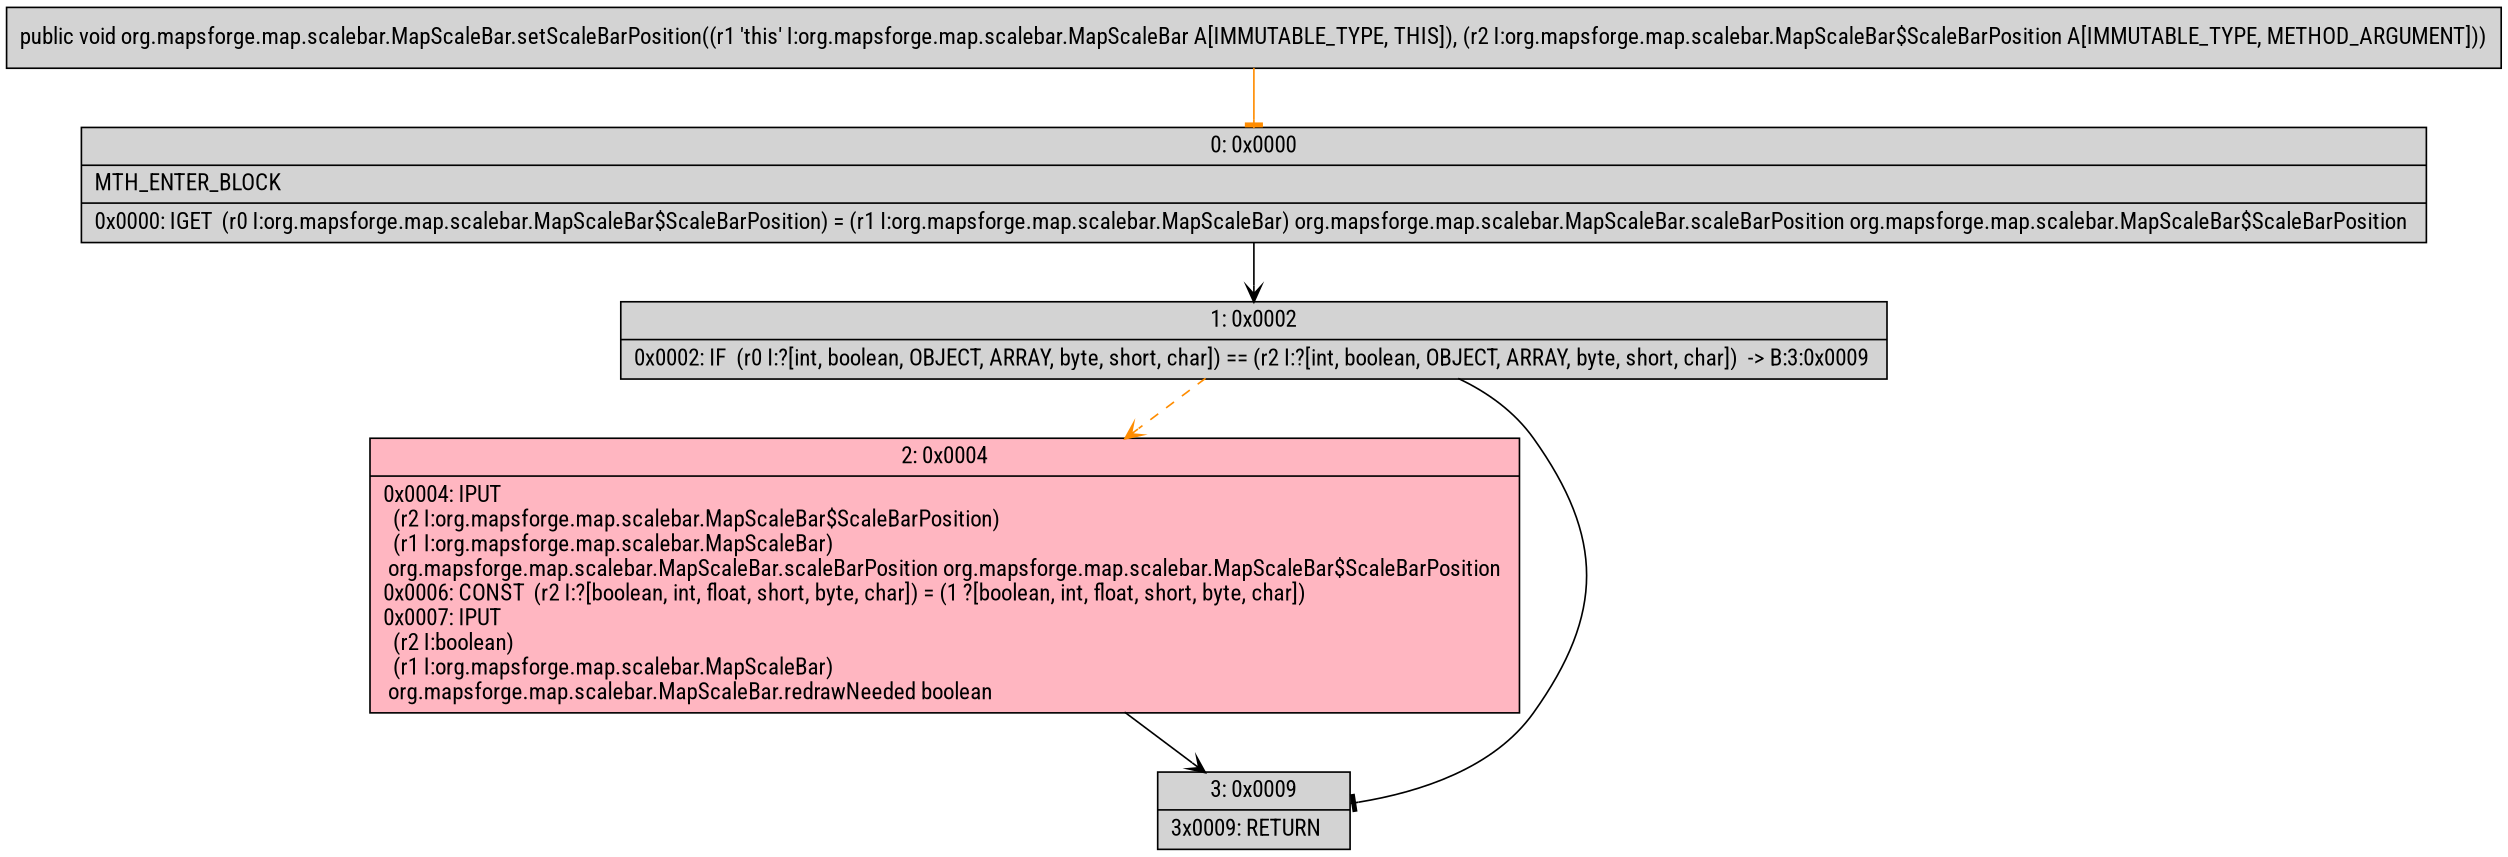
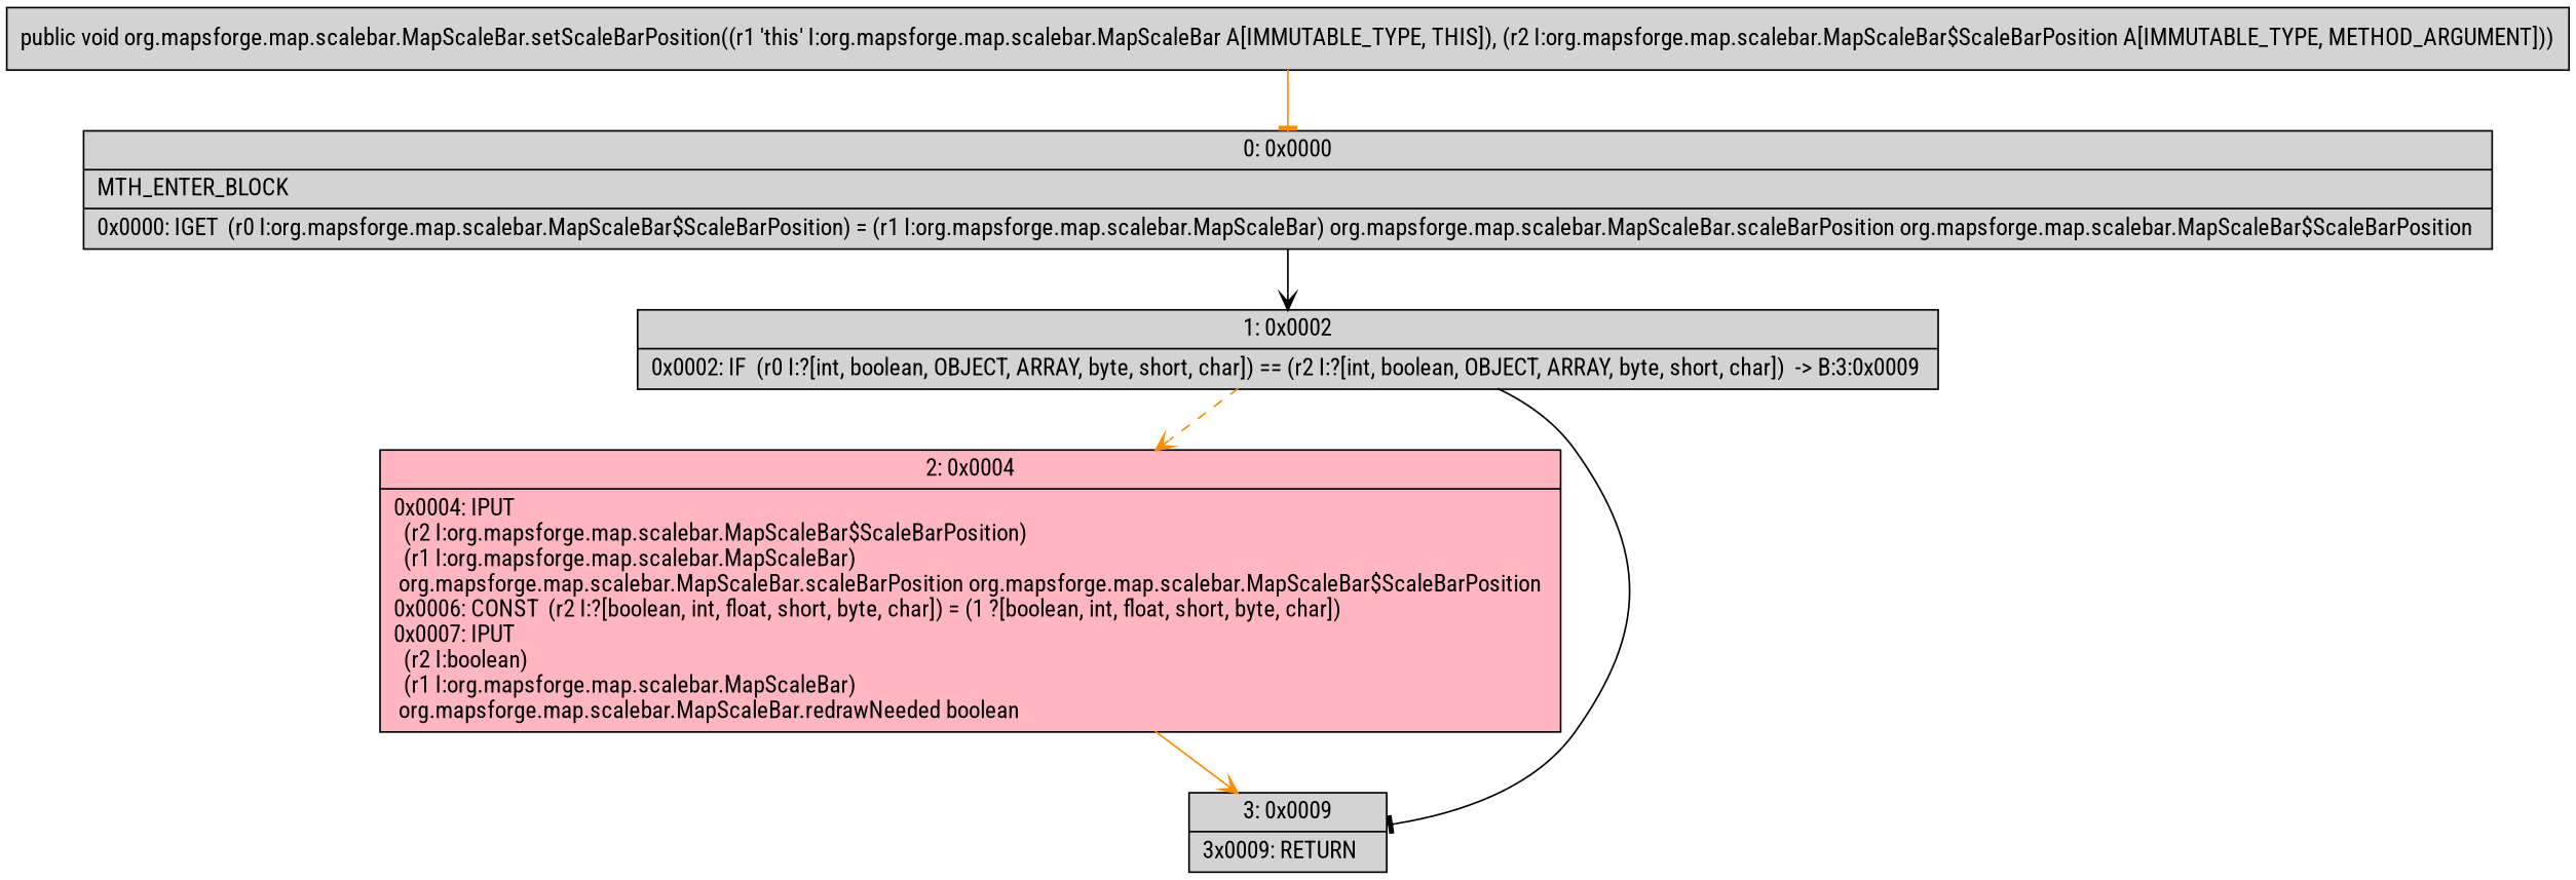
  digraph {
    fontname="Roboto Condensed"
    node [fillcolor=lightgrey fontname="Roboto Condensed" shape=record style=filled]
    edge [arrowhead=vee color=black fontname="Roboto Condensed"]
    n1 [label="{0\:\ 0x0000|MTH_ENTER_BLOCK\l|0x0000: IGET  (r0 I:org.mapsforge.map.scalebar.MapScaleBar$ScaleBarPosition) = (r1 I:org.mapsforge.map.scalebar.MapScaleBar) org.mapsforge.map.scalebar.MapScaleBar.scaleBarPosition org.mapsforge.map.scalebar.MapScaleBar$ScaleBarPosition \l}"]
    n2 [label="{1\:\ 0x0002|0x0002: IF  (r0 I:?[int, boolean, OBJECT, ARRAY, byte, short, char]) == (r2 I:?[int, boolean, OBJECT, ARRAY, byte, short, char])  \-\> B:3:0x0009 \l}"]
    n3 [fillcolor=lightpink label="{2\:\ 0x0004|0x0004: IPUT  \l  (r2 I:org.mapsforge.map.scalebar.MapScaleBar$ScaleBarPosition)\l  (r1 I:org.mapsforge.map.scalebar.MapScaleBar)\l org.mapsforge.map.scalebar.MapScaleBar.scaleBarPosition org.mapsforge.map.scalebar.MapScaleBar$ScaleBarPosition \l0x0006: CONST  (r2 I:?[boolean, int, float, short, byte, char]) = (1 ?[boolean, int, float, short, byte, char]) \l0x0007: IPUT  \l  (r2 I:boolean)\l  (r1 I:org.mapsforge.map.scalebar.MapScaleBar)\l org.mapsforge.map.scalebar.MapScaleBar.redrawNeeded boolean \l}"]
    n4 [label="{3\:\ 0x0009|3x0009: RETURN   \l}"]
    n5 [label="{public void org.mapsforge.map.scalebar.MapScaleBar.setScaleBarPosition((r1 'this' I:org.mapsforge.map.scalebar.MapScaleBar A[IMMUTABLE_TYPE, THIS]), (r2 I:org.mapsforge.map.scalebar.MapScaleBar$ScaleBarPosition A[IMMUTABLE_TYPE, METHOD_ARGUMENT])) }"]
    n1 -> n2
    n2 -> n3 [color=darkorange style=dashed]
    n2 -> n4 [arrowhead=tee]
-   n3 -> n4
+   n3 -> n4 [color=darkorange]
    n5 -> n1 [arrowhead=tee color=darkorange]
  }
